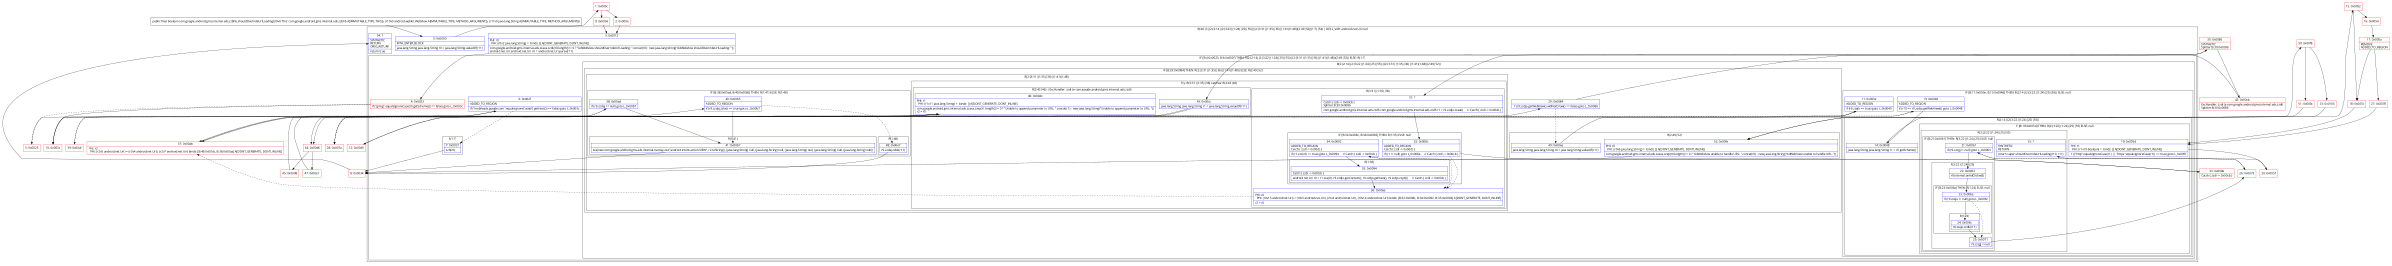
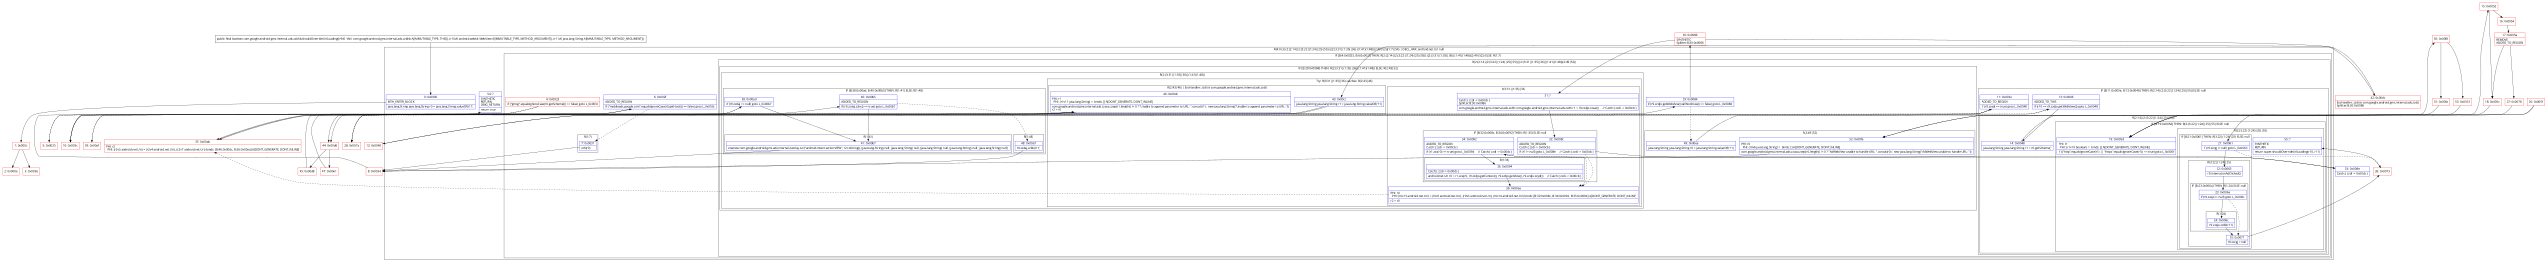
  digraph {
    fontname="Open Sans"
    node [color=blue fontname="Open Sans" shape=record]
    edge [fontname="Open Sans"]
    n1 [label="{24\:\ 0x006c|r9.zzejo.zzdk(r11)\l}"]
    n2 [label="{23\:\ 0x006a|if (r9.zzejo != null) goto L_0x006c\l}"]
    n3 [label="{22\:\ 0x0063|r9.internal.onAdClicked()\l}"]
    n4 [label="{25\:\ 0x0071|r9.zzcgj = null\l}"]
    n5 [label="{21\:\ 0x0061|if (r9.zzcgj != null) goto L_0x0063\l}"]
    n6 [label="{55\:\ ?|SYNTHETIC\lRETURN\l|return super.shouldOverrideUrlLoading(r10, r11)\l}"]
    n7 [label="{19\:\ 0x005d|PHI: r1 \l  PHI: (r1v19 boolean) =  binds: [] A[DONT_GENERATE, DONT_INLINE]\l|if ((\"http\".equalsIgnoreCase(r1) \|\| \"https\".equalsIgnoreCase(r1)) == true) goto L_0x005f\l}"]
    n8 [label="{14\:\ 0x0048|java.lang.String java.lang.String r1 = r0.getScheme()\l}"]
    n9 [label="{11\:\ 0x003e|ADDED_TO_REGION\l|if (r9.zzejk == true) goto L_0x0040\l}"]
-   n10 [label="{13\:\ 0x0046|ADDED_TO_REGION\l|if (r10 == r9.zzdjo.getWebView()) goto L_0x0048\l}"]
+   n10 [label="{13\:\ 0x0046|ADDED_TO_THIS\l|if (r10 == r9.zzdjo.getWebView()) goto L_0x0048\l}"]
    n11 [label="{35\:\ 0x0094|Catch:\{ zzdi \-\> 0x00cb \}\l|android.net.Uri r0 = r1.zza(r0, r9.zzdjo.getContext(), r9.zzdjo.getView(), r9.zzdjo.zzyd())     \/\/ Catch:\{ zzdi \-\> 0x00cb \}\l}"]
    n12 [label="{32\:\ 0x008c|ADDED_TO_REGION\lCatch:\{ zzdi \-\> 0x00cb \}\l|if (r1 != null) goto L_0x008e     \/\/ Catch:\{ zzdi \-\> 0x00cb \}\l}"]
    n13 [label="{34\:\ 0x0092|ADDED_TO_REGION\lCatch:\{ zzdi \-\> 0x00cb \}\l|if (r1.zzc(r0) == true) goto L_0x0094     \/\/ Catch:\{ zzdi \-\> 0x00cb \}\l}"]
    n14 [label="{31\:\ ?|Catch:\{ zzdi \-\> 0x00cb \}\lSplitter:B:30:0x0086\l|com.google.android.gms.internal.ads.zzdh com.google.android.gms.internal.ads.zzdh r1 = r9.zzdjo.zzaal()     \/\/ Catch:\{ zzdi \-\> 0x00cb \}\l}"]
    n15 [label="{36\:\ 0x00aa|PHI: r0 \l  PHI: (r0v13 android.net.Uri) = (r0v3 android.net.Uri), (r0v3 android.net.Uri), (r0v14 android.net.Uri) binds: [B:32:0x008c, B:34:0x0092, B:35:0x0094] A[DONT_GENERATE, DONT_INLINE]\l|r2 = r0\l}"]
    n16 [label="{43\:\ 0x00cc|java.lang.String java.lang.String r1 = java.lang.String.valueOf(r11)\l}"]
    n17 [label="{46\:\ 0x00dc|PHI: r1 \l  PHI: (r1v11 java.lang.String) =  binds: [] A[DONT_GENERATE, DONT_INLINE]\l|com.google.android.gms.internal.ads.zzaxa.zzep(r1.length() != 0 ? \"Unable to append parameter to URL: \".concat(r1) : new java.lang.String(\"Unable to append parameter to URL: \"))\lr2 = r0\l}"]
    n18 [label="{41\:\ 0x00b7|zza(new com.google.android.gms.ads.internal.overlay.zzc(\"android.intent.action.VIEW\", r2.toString(), (java.lang.String) null, (java.lang.String) null, (java.lang.String) null, (java.lang.String) null, (java.lang.String) null))\l}"]
    n19 [label="{48\:\ 0x00e7|r9.zzdaj.zzbk(r11)\l}"]
    n20 [label="{38\:\ 0x00ad|if (r9.zzdaj == null) goto L_0x00b7\l}"]
    n21 [label="{40\:\ 0x00b5|ADDED_TO_REGION\l|if (r9.zzdaj.zzkx() == true) goto L_0x00b7\l}"]
    n22 [label="{49\:\ 0x00ee|java.lang.String java.lang.String r0 = java.lang.String.valueOf(r11)\l}"]
    n23 [label="{52\:\ 0x00fe|PHI: r0 \l  PHI: (r0v6 java.lang.String) =  binds: [] A[DONT_GENERATE, DONT_INLINE]\l|com.google.android.gms.internal.ads.zzaxa.zzep(r0.length() != 0 ? \"AdWebView unable to handle URL: \".concat(r0) : new java.lang.String(\"AdWebView unable to handle URL: \"))\l}"]
    n24 [label="{29\:\ 0x0084|if (r9.zzdjo.getWebView().willNotDraw() == false) goto L_0x0086\l}"]
    n25 [label="{7\:\ 0x0031|zzh(r0)\l}"]
    n26 [color=red label="{4\:\ 0x0023|if (\"gmsg\".equalsIgnoreCase(r0.getScheme()) == false) goto L_0x003c\l}"]
    n27 [label="{6\:\ 0x002f|ADDED_TO_REGION\l|if (\"mobileads.google.com\".equalsIgnoreCase(r0.getHost()) == false) goto L_0x003c\l}"]
    n28 [label="{0\:\ 0x0000|MTH_ENTER_BLOCK\l|java.lang.String java.lang.String r0 = java.lang.String.valueOf(r11)\l}"]
-   n29 [label="{3\:\ 0x0012|PHI: r0 \l  PHI: (r0v2 java.lang.String) =  binds: [] A[DONT_GENERATE, DONT_INLINE]\l|com.google.android.gms.internal.ads.zzaxa.zzds(r0.length() != 0 ? \"AdWebView shouldOverrideUrlLoading: \".concat(r0) : new java.lang.String(\"AdWebView shouldOverrideUrlLoading: \"))\landroid.net.Uri android.net.Uri r0 = android.net.Uri.parse(r11)\l}"]
    n30 [label="{54\:\ ?|SYNTHETIC\lRETURN\lORIG_RETURN\l|return true\l}"]
    n31 [color=red label="{26\:\ 0x0073}"]
    n32 [color=red label="{20\:\ 0x005f}"]
    n33 [color=red label="{15\:\ 0x0052}"]
    n34 [color=red label="{12\:\ 0x0040}"]
    n35 [color=red label="{28\:\ 0x007a}"]
-   n36 [color=red label="{33\:\ 0x008e|Catch:\{ zzdi \-\> 0x00cb \}\l}"]
+   n36 [label="{33\:\ 0x008e|Catch:\{ zzdi \-\> 0x00cb \}\l}"]
    n37 [color=red label="{37\:\ 0x00ab|PHI: r2 \l  PHI: (r2v5 android.net.Uri) = (r2v4 android.net.Uri), (r2v7 android.net.Uri) binds: [B:46:0x00dc, B:36:0x00aa] A[DONT_GENERATE, DONT_INLINE]\l}"]
    n38 [color=red label="{44\:\ 0x00d6}"]
    n39 [color=red label="{8\:\ 0x0034}"]
    n40 [color=red label="{39\:\ 0x00af}"]
    n41 [color=red label="{50\:\ 0x00f8}"]
    n42 [color=red label="{30\:\ 0x0086|SYNTHETIC\lSplitter:B:30:0x0086\l}"]
    n43 [color=red label="{5\:\ 0x0025}"]
    n44 [color=red label="{10\:\ 0x003c}"]
    n45 [color=red label="{1\:\ 0x000c}"]
    n46 [color=red label="{2\:\ 0x000e}"]
    n47 [color=red label="{9\:\ 0x0036}"]
    n48 [color=red label="{16\:\ 0x0054}"]
    n49 [color=red label="{18\:\ 0x005c}"]
    n50 [color=red label="{42\:\ 0x00cb|ExcHandler: zzdi (e com.google.android.gms.internal.ads.zzdi)\lSplitter:B:30:0x0086\l}"]
    n51 [color=red label="{45\:\ 0x00d8}"]
    n52 [color=red label="{47\:\ 0x00e1}"]
    n53 [color=red label="{51\:\ 0x00fa}"]
    n54 [color=red label="{53\:\ 0x0103}"]
    n55 [color=red label="{17\:\ 0x005a|REMOVE\lADDED_TO_REGION\l}"]
    n56 [color=red label="{27\:\ 0x0078}"]
    n57 [label="{public final boolean com.google.android.gms.internal.ads.zzbhb.shouldOverrideUrlLoading((r9v0 'this' com.google.android.gms.internal.ads.zzbhb A[IMMUTABLE_TYPE, THIS]), (r10v0 android.webkit.WebView A[IMMUTABLE_TYPE, METHOD_ARGUMENT]), (r11v0 java.lang.String A[IMMUTABLE_TYPE, METHOD_ARGUMENT])) }" color=""]
    subgraph cluster_1 {
      label="R(4:0|3|(2:(2:14|(2:(3:22|(1:24)|25)|55))|(2:(3:31|(1:35)|36)|(1:41)(1:48))(2:49|52))(1:7)|54) | DECL_VAR: android.net.Uri null\l"
      n28
-     n29
      n30
      subgraph cluster_2 {
        label="IF [B:4:0x0023, B:6:0x002f] THEN: R(2:(2:14|(2:(3:22|(1:24)|25)|55))|(2:(3:31|(1:35)|36)|(1:41)(1:48))(2:49|52)) ELSE: R(1:7)"
        n26
        n27
        subgraph cluster_3 {
          label="R(2:(2:14|(2:(3:22|(1:24)|25)|55))|(2:(3:31|(1:35)|36)|(1:41)(1:48))(2:49|52))"
          subgraph cluster_4 {
            label="IF [B:11:0x003e, B:13:0x0046] THEN: R(2:14|(2:(3:22|(1:24)|25)|55)) ELSE: null"
            n9
            n10
            subgraph cluster_5 {
              label="R(2:14|(2:(3:22|(1:24)|25)|55))"
              n8
              subgraph cluster_6 {
                label="IF [B:19:0x005d] THEN: R(2:(3:22|(1:24)|25)|55) ELSE: null"
                n7
                subgraph cluster_7 {
                  label="R(2:(3:22|(1:24)|25)|55)"
                  n6
                  subgraph cluster_8 {
                    label="IF [B:21:0x0061] THEN: R(3:22|(1:24)|25) ELSE: null"
                    n5
                    subgraph cluster_9 {
                      label="R(3:22|(1:24)|25)"
                      n3
                      n4
                      subgraph cluster_10 {
                        label="IF [B:23:0x006a] THEN: R(1:24) ELSE: null"
                        n2
                        subgraph cluster_11 {
                          label="R(1:24)"
                          n1
                        }
                      }
                    }
                  }
                }
              }
            }
          }
          subgraph cluster_12 {
            label="IF [B:29:0x0084] THEN: R(2:(3:31|(1:35)|36)|(1:41)(1:48)) ELSE: R(2:49|52)"
            n24
            subgraph cluster_13 {
              label="R(2:(3:31|(1:35)|36)|(1:41)(1:48))"
              subgraph cluster_14 {
                label="Try: R(3:31|(1:35)|36) catches: R(2:43|46)"
                subgraph cluster_15 {
                  label="R(3:31|(1:35)|36)"
                  n14
                  n15
                  subgraph cluster_16 {
                    label="IF [B:32:0x008c, B:34:0x0092] THEN: R(1:35) ELSE: null"
                    n12
                    n13
                    subgraph cluster_17 {
                      label="R(1:36)"
                      n11
                    }
                  }
                }
                subgraph cluster_18 {
                  label="R(2:43|46) | ExcHandler: zzdi (e com.google.android.gms.internal.ads.zzdi)\l"
                  n16
                  n17
                }
              }
              subgraph cluster_19 {
                label="IF [B:38:0x00ad, B:40:0x00b5] THEN: R(1:41) ELSE: R(1:48)"
                n20
                n21
                subgraph cluster_20 {
                  label="R(1:41)"
                  n18
                }
                subgraph cluster_21 {
                  label="R(1:48)"
                  n19
                }
              }
            }
            subgraph cluster_22 {
              label="R(2:49|52)"
              n22
              n23
            }
          }
        }
        subgraph cluster_23 {
          label="R(1:7)"
          n25
        }
      }
    }
    subgraph cluster_24 {
      label="R(2:43|46) | ExcHandler: zzdi (e com.google.android.gms.internal.ads.zzdi)\l"
    }
    n1 -> n4
    n2 -> n1
    n2 -> n4 [style=dashed]
    n3 -> n2
    n4 -> n31
    n5 -> n3
    n5 -> n31 [style=dashed]
-   n7 -> n32
+   n32 -> n7
    n8 -> n33
    n9 -> n34
    n9 -> n35 [style=dashed]
    n10 -> n8
    n10 -> n35 [style=dashed]
    n11 -> n15
    n12 -> n15 [style=dashed]
    n12 -> n36
    n13 -> n11
    n13 -> n15 [style=dashed]
    n14 -> n12
    n15 -> n37 [style=dashed]
    n16 -> n38
    n16 -> n38
    n17 -> n37
    n17 -> n37
    n18 -> n39
    n19 -> n39
    n20 -> n18
    n20 -> n40 [style=dashed]
    n21 -> n18
    n21 -> n19 [style=dashed]
    n22 -> n41
    n23 -> n39
    n24 -> n22 [style=dashed]
    n24 -> n42
    n25 -> n39
    n26 -> n43 [style=dashed]
    n26 -> n44
    n27 -> n25 [style=dashed]
    n27 -> n44
    n28 -> n45
-   n29 -> n26
    n31 -> n6
    n32 -> n5
    n33 -> n48
    n33 -> n49
    n34 -> n10
    n35 -> n24
    n36 -> n13
    n37 -> n20
    n38 -> n51
    n38 -> n52
    n39 -> n30
    n40 -> n21
    n41 -> n53
    n41 -> n54
    n42 -> n14
    n42 -> n50
    n43 -> n27
    n44 -> n9
    n45 -> n46
    n45 -> n47
-   n46 -> n29
-   n47 -> n29
    n48 -> n55
    n49 -> n7
    n50 -> n16
    n51 -> n17
    n52 -> n17
    n53 -> n23
    n54 -> n23
    n55 -> n49
    n55 -> n56
    n56 -> n7
    n57 -> n28
  }
